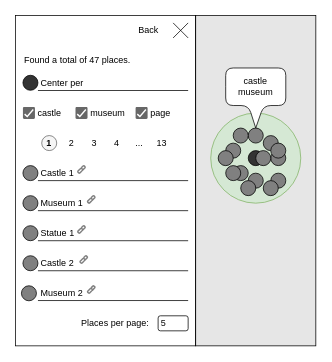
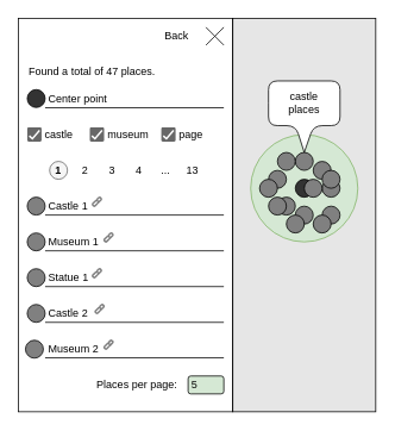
  <mxCell id="0" />
  <mxCell id="1" parent="0" />
  <mxCell id="2" value="" style="rounded=0;whiteSpace=wrap;html=1;fillColor=#E6E6E6;" vertex="1" parent="1"><mxGeometry x="260" y="20" width="160" height="440" as="geometry" /></mxCell>
  <mxCell id="3" value="" style="ellipse;whiteSpace=wrap;html=1;aspect=fixed;fillColor=#d5e8d4;strokeColor=#82b366;" vertex="1" parent="1"><mxGeometry x="280.04" y="150.09" width="119.91" height="119.91" as="geometry" /></mxCell>
  <mxCell id="4" value="" style="rounded=0;whiteSpace=wrap;html=1;fillColor=none;" vertex="1" parent="1"><mxGeometry x="20" y="20" width="240" height="440" as="geometry" /></mxCell>
  <mxCell id="5" value="" style="endArrow=none;html=1;rounded=0;strokeWidth=1;" edge="1" parent="1"><mxGeometry width="50" height="50" relative="1" as="geometry"><mxPoint x="230" y="50" as="sourcePoint" /><mxPoint x="250" y="30" as="targetPoint" /></mxGeometry></mxCell>
  <mxCell id="6" value="" style="endArrow=none;html=1;rounded=0;strokeWidth=1;" edge="1" parent="1"><mxGeometry width="50" height="50" relative="1" as="geometry"><mxPoint x="250" y="50" as="sourcePoint" /><mxPoint x="230" y="30" as="targetPoint" /></mxGeometry></mxCell>
  <mxCell id="7" value="Found a total of 47 places." style="text;html=1;strokeColor=none;fillColor=none;align=left;verticalAlign=middle;whiteSpace=wrap;rounded=0;" vertex="1" parent="1"><mxGeometry x="30" y="60" width="220" height="40" as="geometry" /></mxCell>
  <mxCell id="8" value="" style="dashed=0;labelPosition=right;align=left;shape=mxgraph.gmdl.checkbox;strokeColor=none;fillColor=#676767;strokeWidth=2;aspect=fixed;sketch=0;html=1;" vertex="1" parent="1"><mxGeometry x="30" y="142" width="16" height="16" as="geometry" /></mxCell>
  <mxCell id="9" value="castle" style="text;html=1;strokeColor=none;fillColor=none;align=left;verticalAlign=middle;whiteSpace=wrap;rounded=0;spacingLeft=2;" vertex="1" parent="1"><mxGeometry x="46" y="140" width="44" height="20" as="geometry" /></mxCell>
  <mxCell id="10" value="" style="dashed=0;labelPosition=right;align=left;shape=mxgraph.gmdl.checkbox;strokeColor=none;fillColor=#676767;strokeWidth=2;aspect=fixed;sketch=0;html=1;" vertex="1" parent="1"><mxGeometry x="100" y="142" width="16" height="16" as="geometry" /></mxCell>
  <mxCell id="11" value="museum" style="text;html=1;strokeColor=none;fillColor=none;align=left;verticalAlign=middle;whiteSpace=wrap;rounded=0;spacingLeft=2;" vertex="1" parent="1"><mxGeometry x="116" y="140" width="54" height="20" as="geometry" /></mxCell>
  <mxCell id="12" value="" style="dashed=0;labelPosition=right;align=left;shape=mxgraph.gmdl.checkbox;strokeColor=none;fillColor=#676767;strokeWidth=2;aspect=fixed;sketch=0;html=1;" vertex="1" parent="1"><mxGeometry x="180" y="142" width="16" height="16" as="geometry" /></mxCell>
  <mxCell id="13" value="page" style="text;html=1;strokeColor=none;fillColor=none;align=left;verticalAlign=middle;whiteSpace=wrap;rounded=0;spacingLeft=2;" vertex="1" parent="1"><mxGeometry x="196" y="140" width="44" height="20" as="geometry" /></mxCell>
  <mxCell id="14" value="Back" style="text;html=1;strokeColor=none;fillColor=none;align=left;verticalAlign=middle;whiteSpace=wrap;rounded=0;spacingLeft=2;" vertex="1" parent="1"><mxGeometry x="180" y="30" width="60" height="20" as="geometry" /></mxCell>
  <mxCell id="15" value="" style="shape=image;html=1;verticalAlign=top;verticalLabelPosition=bottom;labelBackgroundColor=#ffffff;imageAspect=0;aspect=fixed;image=https://cdn4.iconfinder.com/data/icons/ionicons/512/icon-arrow-left-a-128.png;fontColor=#808080;imageBackground=none;" vertex="1" parent="1"><mxGeometry x="30" y="30" width="20" height="20" as="geometry" /></mxCell>
  <mxCell id="16" value="" style="shape=image;html=1;verticalAlign=top;verticalLabelPosition=bottom;labelBackgroundColor=#ffffff;imageAspect=0;aspect=fixed;image=https://cdn3.iconfinder.com/data/icons/arrow-outline-8/32/left-128.png" vertex="1" parent="1"><mxGeometry x="30" y="180" width="20" height="20" as="geometry" /></mxCell>
  <mxCell id="17" value="" style="shape=image;html=1;verticalAlign=top;verticalLabelPosition=bottom;labelBackgroundColor=#ffffff;imageAspect=0;aspect=fixed;image=https://cdn3.iconfinder.com/data/icons/arrow-outline-8/32/right-128.png" vertex="1" parent="1"><mxGeometry x="230" y="180" width="20" height="20" as="geometry" /></mxCell>
  <mxCell id="18" value="2" style="text;html=1;strokeColor=none;fillColor=none;align=center;verticalAlign=middle;whiteSpace=wrap;rounded=0;" vertex="1" parent="1"><mxGeometry x="80" y="180" width="30" height="20" as="geometry" /></mxCell>
  <mxCell id="19" value="3" style="text;html=1;strokeColor=none;fillColor=none;align=center;verticalAlign=middle;whiteSpace=wrap;rounded=0;" vertex="1" parent="1"><mxGeometry x="110" y="180" width="30" height="20" as="geometry" /></mxCell>
  <mxCell id="20" value="13" style="text;html=1;strokeColor=none;fillColor=none;align=center;verticalAlign=middle;whiteSpace=wrap;rounded=0;" vertex="1" parent="1"><mxGeometry x="200" y="180" width="30" height="20" as="geometry" /></mxCell>
  <mxCell id="21" value="4" style="text;html=1;strokeColor=none;fillColor=none;align=center;verticalAlign=middle;whiteSpace=wrap;rounded=0;" vertex="1" parent="1"><mxGeometry x="140" y="180" width="30" height="20" as="geometry" /></mxCell>
  <mxCell id="22" value="..." style="text;html=1;strokeColor=none;fillColor=none;align=center;verticalAlign=middle;whiteSpace=wrap;rounded=0;" vertex="1" parent="1"><mxGeometry x="170" y="180" width="30" height="20" as="geometry" /></mxCell>
  <mxCell id="23" value="" style="ellipse;whiteSpace=wrap;html=1;aspect=fixed;fillColor=#f5f5f5;fontColor=#333333;strokeColor=#666666;" vertex="1" parent="1"><mxGeometry x="55" y="180" width="20" height="20" as="geometry" /></mxCell>
  <mxCell id="24" value="1" style="text;html=1;strokeColor=none;fillColor=none;align=center;verticalAlign=middle;whiteSpace=wrap;rounded=0;fontStyle=1" vertex="1" parent="1"><mxGeometry x="50" y="180" width="30" height="20" as="geometry" /></mxCell>
  <mxCell id="25" value="" style="endArrow=none;html=1;rounded=0;" edge="1" parent="1"><mxGeometry width="50" height="50" relative="1" as="geometry"><mxPoint x="250" y="240" as="sourcePoint" /><mxPoint x="50" y="240" as="targetPoint" /></mxGeometry></mxCell>
  <mxCell id="26" value="Castle 1" style="text;html=1;strokeColor=none;fillColor=none;align=left;verticalAlign=middle;whiteSpace=wrap;rounded=0;fontColor=#000000;spacingLeft=2;" vertex="1" parent="1"><mxGeometry x="50" y="220" width="200" height="20" as="geometry" /></mxCell>
  <mxCell id="27" value="" style="endArrow=none;html=1;rounded=0;" edge="1" parent="1"><mxGeometry width="50" height="50" relative="1" as="geometry"><mxPoint x="250" y="280" as="sourcePoint" /><mxPoint x="50" y="280" as="targetPoint" /></mxGeometry></mxCell>
  <mxCell id="28" value="Museum 1" style="text;html=1;strokeColor=none;fillColor=none;align=left;verticalAlign=middle;whiteSpace=wrap;rounded=0;fontColor=#000000;spacingLeft=2;" vertex="1" parent="1"><mxGeometry x="50" y="260" width="200" height="20" as="geometry" /></mxCell>
  <mxCell id="29" value="" style="ellipse;whiteSpace=wrap;html=1;aspect=fixed;fillColor=#808080;" vertex="1" parent="1"><mxGeometry x="30" y="260" width="20" height="20" as="geometry" /></mxCell>
  <mxCell id="30" value="" style="endArrow=none;html=1;rounded=0;" edge="1" parent="1"><mxGeometry width="50" height="50" relative="1" as="geometry"><mxPoint x="250" y="320" as="sourcePoint" /><mxPoint x="50" y="320" as="targetPoint" /></mxGeometry></mxCell>
  <mxCell id="31" value="Statue 1" style="text;html=1;strokeColor=none;fillColor=none;align=left;verticalAlign=middle;whiteSpace=wrap;rounded=0;fontColor=#000000;spacingLeft=2;" vertex="1" parent="1"><mxGeometry x="50" y="300" width="200" height="20" as="geometry" /></mxCell>
  <mxCell id="32" value="" style="ellipse;whiteSpace=wrap;html=1;aspect=fixed;fillColor=#808080;" vertex="1" parent="1"><mxGeometry x="30" y="300" width="20" height="20" as="geometry" /></mxCell>
  <mxCell id="33" value="" style="endArrow=none;html=1;rounded=0;" edge="1" parent="1"><mxGeometry width="50" height="50" relative="1" as="geometry"><mxPoint x="250" y="360" as="sourcePoint" /><mxPoint x="50" y="360" as="targetPoint" /></mxGeometry></mxCell>
  <mxCell id="34" value="Castle 2" style="text;html=1;strokeColor=none;fillColor=none;align=left;verticalAlign=middle;whiteSpace=wrap;rounded=0;fontColor=#000000;spacingLeft=2;" vertex="1" parent="1"><mxGeometry x="50" y="340" width="200" height="20" as="geometry" /></mxCell>
  <mxCell id="35" value="" style="ellipse;whiteSpace=wrap;html=1;aspect=fixed;fillColor=#808080;" vertex="1" parent="1"><mxGeometry x="30" y="340" width="20" height="20" as="geometry" /></mxCell>
  <mxCell id="36" value="" style="endArrow=none;html=1;rounded=0;" edge="1" parent="1"><mxGeometry width="50" height="50" relative="1" as="geometry"><mxPoint x="250" y="399.67" as="sourcePoint" /><mxPoint x="50" y="399.67" as="targetPoint" /></mxGeometry></mxCell>
  <mxCell id="37" value="Museum 2" style="text;html=1;strokeColor=none;fillColor=none;align=left;verticalAlign=middle;whiteSpace=wrap;rounded=0;fontColor=#000000;spacingLeft=2;" vertex="1" parent="1"><mxGeometry x="50" y="379.67" width="200" height="20" as="geometry" /></mxCell>
  <mxCell id="38" value="" style="html=1;verticalLabelPosition=bottom;align=center;labelBackgroundColor=#ffffff;verticalAlign=top;strokeWidth=2;strokeColor=#808080;shadow=0;dashed=0;shape=mxgraph.ios7.icons.link;" vertex="1" parent="1"><mxGeometry x="116" y="260" width="10" height="10" as="geometry" /></mxCell>
  <mxCell id="39" value="" style="html=1;verticalLabelPosition=bottom;align=center;labelBackgroundColor=#ffffff;verticalAlign=top;strokeWidth=2;strokeColor=#808080;shadow=0;dashed=0;shape=mxgraph.ios7.icons.link;" vertex="1" parent="1"><mxGeometry x="103" y="300" width="10" height="10" as="geometry" /></mxCell>
  <mxCell id="40" value="" style="html=1;verticalLabelPosition=bottom;align=center;labelBackgroundColor=#ffffff;verticalAlign=top;strokeWidth=2;strokeColor=#808080;shadow=0;dashed=0;shape=mxgraph.ios7.icons.link;" vertex="1" parent="1"><mxGeometry x="106" y="340" width="10" height="10" as="geometry" /></mxCell>
  <mxCell id="41" value="" style="endArrow=none;html=1;rounded=0;" edge="1" parent="1"><mxGeometry width="50" height="50" relative="1" as="geometry"><mxPoint x="250" y="120" as="sourcePoint" /><mxPoint x="50" y="120" as="targetPoint" /></mxGeometry></mxCell>
  <mxCell id="42" value="" style="ellipse;whiteSpace=wrap;html=1;aspect=fixed;fillColor=#333333;" vertex="1" parent="1"><mxGeometry x="30" y="99.73" width="20" height="20" as="geometry" /></mxCell>
- <mxCell id="43" value="Center per" style="text;html=1;strokeColor=none;fillColor=none;align=left;verticalAlign=middle;whiteSpace=wrap;rounded=0;fontColor=#000000;spacingLeft=2;" vertex="1" parent="1"><mxGeometry x="50" y="99.73" width="150" height="20" as="geometry" /></mxCell>
+ <mxCell id="43" value="Center point" style="text;html=1;strokeColor=none;fillColor=none;align=left;verticalAlign=middle;whiteSpace=wrap;rounded=0;fontColor=#000000;spacingLeft=2;" vertex="1" parent="1"><mxGeometry x="50" y="99.73" width="150" height="20" as="geometry" /></mxCell>
  <mxCell id="44" value="" style="ellipse;whiteSpace=wrap;html=1;aspect=fixed;fillColor=#808080;" vertex="1" parent="1"><mxGeometry x="30" y="220" width="20" height="20" as="geometry" /></mxCell>
  <mxCell id="45" value="" style="ellipse;whiteSpace=wrap;html=1;aspect=fixed;fillColor=#333333;" vertex="1" parent="1"><mxGeometry x="330" y="200.04" width="20" height="20" as="geometry" /></mxCell>
  <mxCell id="46" value="" style="ellipse;whiteSpace=wrap;html=1;aspect=fixed;fillColor=#808080;" vertex="1" parent="1"><mxGeometry x="28" y="380" width="20" height="20" as="geometry" /></mxCell>
  <mxCell id="47" value="" style="ellipse;whiteSpace=wrap;html=1;aspect=fixed;fillColor=#808080;" vertex="1" parent="1"><mxGeometry x="300" y="190.09" width="20" height="20" as="geometry" /></mxCell>
  <mxCell id="48" value="" style="ellipse;whiteSpace=wrap;html=1;aspect=fixed;fillColor=#808080;" vertex="1" parent="1"><mxGeometry x="290" y="200.05" width="20" height="20" as="geometry" /></mxCell>
  <mxCell id="49" value="" style="ellipse;whiteSpace=wrap;html=1;aspect=fixed;fillColor=#808080;" vertex="1" parent="1"><mxGeometry x="330" y="230.09" width="20" height="20" as="geometry" /></mxCell>
  <mxCell id="50" value="" style="ellipse;whiteSpace=wrap;html=1;aspect=fixed;fillColor=#808080;" vertex="1" parent="1"><mxGeometry x="360" y="230.09" width="20" height="20" as="geometry" /></mxCell>
  <mxCell id="51" value="" style="ellipse;whiteSpace=wrap;html=1;aspect=fixed;fillColor=#808080;" vertex="1" parent="1"><mxGeometry x="360" y="200" width="20" height="20" as="geometry" /></mxCell>
  <mxCell id="52" value="" style="ellipse;whiteSpace=wrap;html=1;aspect=fixed;fillColor=#808080;" vertex="1" parent="1"><mxGeometry x="329.99" y="170" width="20" height="20" as="geometry" /></mxCell>
  <mxCell id="53" value="" style="ellipse;whiteSpace=wrap;html=1;aspect=fixed;fillColor=#808080;" vertex="1" parent="1"><mxGeometry x="350" y="180.05" width="20" height="20" as="geometry" /></mxCell>
  <mxCell id="54" value="" style="ellipse;whiteSpace=wrap;html=1;aspect=fixed;fillColor=#808080;" vertex="1" parent="1"><mxGeometry x="360" y="190.05" width="20" height="20" as="geometry" /></mxCell>
  <mxCell id="55" value="" style="ellipse;whiteSpace=wrap;html=1;aspect=fixed;fillColor=#808080;" vertex="1" parent="1"><mxGeometry x="340" y="200.05" width="20" height="20" as="geometry" /></mxCell>
  <mxCell id="56" value="" style="ellipse;whiteSpace=wrap;html=1;aspect=fixed;fillColor=#808080;" vertex="1" parent="1"><mxGeometry x="310" y="220" width="20" height="20" as="geometry" /></mxCell>
  <mxCell id="57" value="" style="ellipse;whiteSpace=wrap;html=1;aspect=fixed;fillColor=#808080;" vertex="1" parent="1"><mxGeometry x="309.99" y="170" width="20" height="20" as="geometry" /></mxCell>
  <mxCell id="58" value="" style="ellipse;whiteSpace=wrap;html=1;aspect=fixed;fillColor=#808080;" vertex="1" parent="1"><mxGeometry x="349.99" y="240" width="20" height="20" as="geometry" /></mxCell>
  <mxCell id="59" value="" style="ellipse;whiteSpace=wrap;html=1;aspect=fixed;fillColor=#808080;" vertex="1" parent="1"><mxGeometry x="320" y="240" width="20" height="20" as="geometry" /></mxCell>
  <mxCell id="60" value="" style="ellipse;whiteSpace=wrap;html=1;aspect=fixed;fillColor=#808080;" vertex="1" parent="1"><mxGeometry x="300" y="220" width="20" height="20" as="geometry" /></mxCell>
- <mxCell id="61" value="castle&lt;br&gt;museum" style="shape=callout;whiteSpace=wrap;html=1;perimeter=calloutPerimeter;size=30;position=0.38;rounded=1;" vertex="1" parent="1"><mxGeometry x="299.99" y="90" width="80" height="80" as="geometry" /></mxCell>
+ <mxCell id="61" value="castle&lt;br&gt;places" style="shape=callout;whiteSpace=wrap;html=1;perimeter=calloutPerimeter;size=30;position=0.38;rounded=1;" vertex="1" parent="1"><mxGeometry x="299.99" y="90" width="80" height="80" as="geometry" /></mxCell>
  <mxCell id="62" value="" style="html=1;verticalLabelPosition=bottom;align=center;labelBackgroundColor=#ffffff;verticalAlign=top;strokeWidth=2;strokeColor=#808080;shadow=0;dashed=0;shape=mxgraph.ios7.icons.link;" vertex="1" parent="1"><mxGeometry x="103" y="220.09" width="10" height="10" as="geometry" /></mxCell>
- <mxCell id="63" value="5" style="rounded=1;whiteSpace=wrap;html=1;align=left;spacingLeft=2;" vertex="1" parent="1"><mxGeometry x="210" y="420" width="40" height="20" as="geometry" /></mxCell>
+ <mxCell id="63" value="5" style="rounded=1;whiteSpace=wrap;html=1;align=left;spacingLeft=2;fillColor=#d5e8d4;" vertex="1" parent="1"><mxGeometry x="210" y="420" width="40" height="20" as="geometry" /></mxCell>
  <mxCell id="64" value="&lt;p class=&quot;MuiTypography-root MuiTypography-body1 css-9l3uo3&quot;&gt;Places per page:&lt;/p&gt;&lt;div class=&quot;MuiInputBase-root MuiOutlinedInput-root MuiInputBase-colorPrimary MuiInputBase-sizeSmall  css-fvipm8&quot; aria-label=&quot;rows per page&quot; role=&quot;navigation&quot;&gt;&lt;/div&gt;" style="text;html=1;strokeColor=none;fillColor=none;align=right;verticalAlign=middle;whiteSpace=wrap;rounded=0;" vertex="1" parent="1"><mxGeometry x="90" y="420" width="110" height="20" as="geometry" /></mxCell>
  <mxCell id="65" value="" style="shape=image;html=1;verticalAlign=top;verticalLabelPosition=bottom;labelBackgroundColor=#ffffff;imageAspect=0;aspect=fixed;image=https://cdn1.iconfinder.com/data/icons/material-core/10/arrow-drop-down-128.png" vertex="1" parent="1"><mxGeometry x="235" y="425" width="10" height="10" as="geometry" /></mxCell>
  <mxCell id="66" value="" style="html=1;verticalLabelPosition=bottom;align=center;labelBackgroundColor=#ffffff;verticalAlign=top;strokeWidth=2;strokeColor=#808080;shadow=0;dashed=0;shape=mxgraph.ios7.icons.link;" vertex="1" parent="1"><mxGeometry x="116" y="380" width="10" height="10" as="geometry" /></mxCell>
